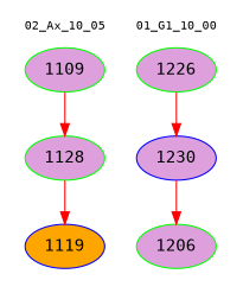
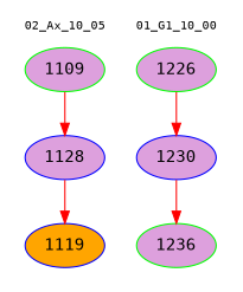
  digraph {
    fontname="DejaVu Sans Mono"
    node [color=green fillcolor=plum fontname="DejaVu Sans Mono" style=filled]
    edge [color=red fontname="DejaVu Sans Mono"]
    n1 [label=1109]
-   n2 [label=1128]
+   n2 [color=blue label=1128]
    n3 [color=blue fillcolor=orange label=1119]
    n4 [label=1226]
    n5 [color=blue label=1230]
-   n6 [label=1206]
+   n6 [label=1236]
    subgraph cluster_1 {
      color=white
      fontsize=10
      label="02_Ax_10_05"
      n1
      n2
      n3
    }
    subgraph cluster_2 {
      color=white
      fontsize=10
      label="01_G1_10_00"
      n4
      n5
      n6
    }
    n1 -> n2
    n2 -> n3
    n4 -> n5
    n5 -> n6
  }
